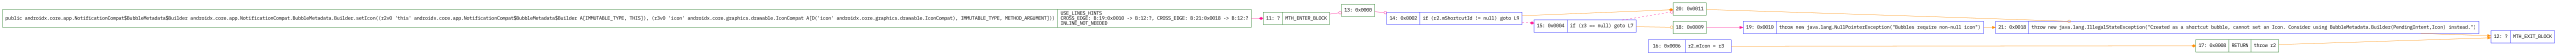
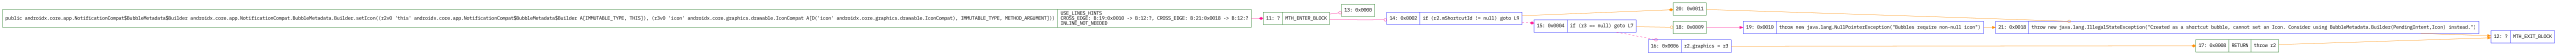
  digraph {
    fontname="IBM Plex Mono"
    rankdir=LR
    node [color=darkgreen fontname="IBM Plex Mono" shape=record]
    edge [arrowhead=odot color=darkorange fontname="IBM Plex Mono"]
    n1 [label="{11\:\ ?|MTH_ENTER_BLOCK\l}"]
    n2 [label="{13\:\ 0x0000}"]
    n3 [color=blue label="{14\:\ 0x0002|if (r2.mShortcutId != null) goto L9\l}"]
    n4 [color=blue label="{15\:\ 0x0004|if (r3 == null) goto L7\l}"]
    n5 [label="{20\:\ 0x0011}"]
-   n6 [color=blue label="{16\:\ 0x0006|r2.mIcon = r3\l}"]
+   n6 [color=blue label="{16\:\ 0x0006|r2.graphics = r3\l}"]
    n7 [label="{18\:\ 0x0009}"]
    n8 [color=blue label="{21\:\ 0x0018|throw new java.lang.IllegalStateException(\"Created as a shortcut bubble, cannot set an Icon. Consider using BubbleMetadata.Builder(PendingIntent,Icon) instead.\")\l}"]
    n9 [label="{17\:\ 0x0008|RETURN\l|throw r2\l}"]
    n10 [color=blue label="{19\:\ 0x0010|throw new java.lang.NullPointerException(\"Bubbles require non\-null icon\")\l}"]
    n11 [color=blue label="{12\:\ ?|MTH_EXIT_BLOCK\l}"]
    n12 [label="{public androidx.core.app.NotificationCompat$BubbleMetadata$Builder androidx.core.app.NotificationCompat.BubbleMetadata.Builder.setIcon((r2v0 'this' androidx.core.app.NotificationCompat$BubbleMetadata$Builder A[IMMUTABLE_TYPE, THIS]), (r3v0 'icon' androidx.core.graphics.drawable.IconCompat A[D('icon' androidx.core.graphics.drawable.IconCompat), IMMUTABLE_TYPE, METHOD_ARGUMENT]))  | USE_LINES_HINTS\lCROSS_EDGE: B:19:0x0010 \-\> B:12:?, CROSS_EDGE: B:21:0x0018 \-\> B:12:?\lINLINE_NOT_NEEDED\l}"]
    n1 -> n2 [color=deeppink]
-   n2 -> n3 [color=deeppink]
+   n1 -> n3 [color=deeppink]
    n3 -> n4 [arrowhead=diamond color=deeppink style=dashed]
    n3 -> n5 [arrowhead=diamond]
-   n4 -> n5 [color=deeppink style=dashed]
+   n4 -> n6 [color=deeppink style=dashed]
    n4 -> n7
    n5 -> n8
    n6 -> n9 [arrowhead=diamond]
    n7 -> n10 [arrowhead=normal color=deeppink]
    n8 -> n11 [arrowhead=normal]
    n9 -> n11 [arrowhead=normal]
    n10 -> n8 [arrowhead=normal]
    n12 -> n1 [arrowhead=diamond color=deeppink]
  }
